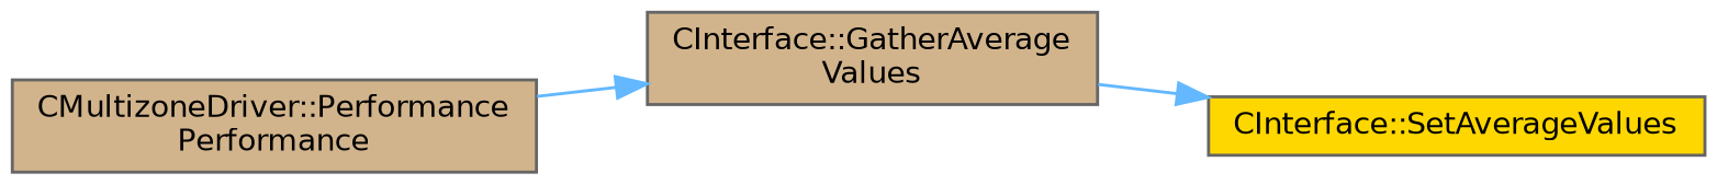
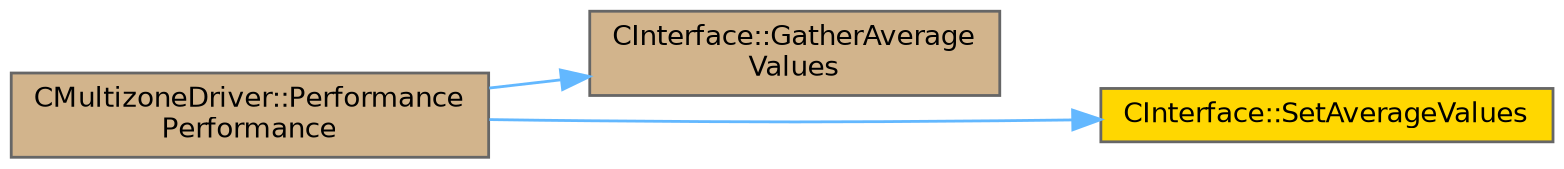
  digraph {
    rankdir=LR
    node [color=grey40 fillcolor=tan fontname=Helvetica fontsize=10 shape=box style=filled]
    edge [color=steelblue1 fontname=Helvetica fontsize=10 labelfontname=Helvetica labelfontsize=10 style=solid]
    n1 [color=gray40 fontcolor=black height=0.2 label="CMultizoneDriver::Performance\lPerformance" width=0.4]
    n2 [height=0.2 label="CInterface::GatherAverage\lValues" width=0.4]
    n3 [fillcolor=gold height=0.2 label="CInterface::SetAverageValues" width=0.4]
    n1 -> n2
-   n2 -> n3
+   n1 -> n3
  }
